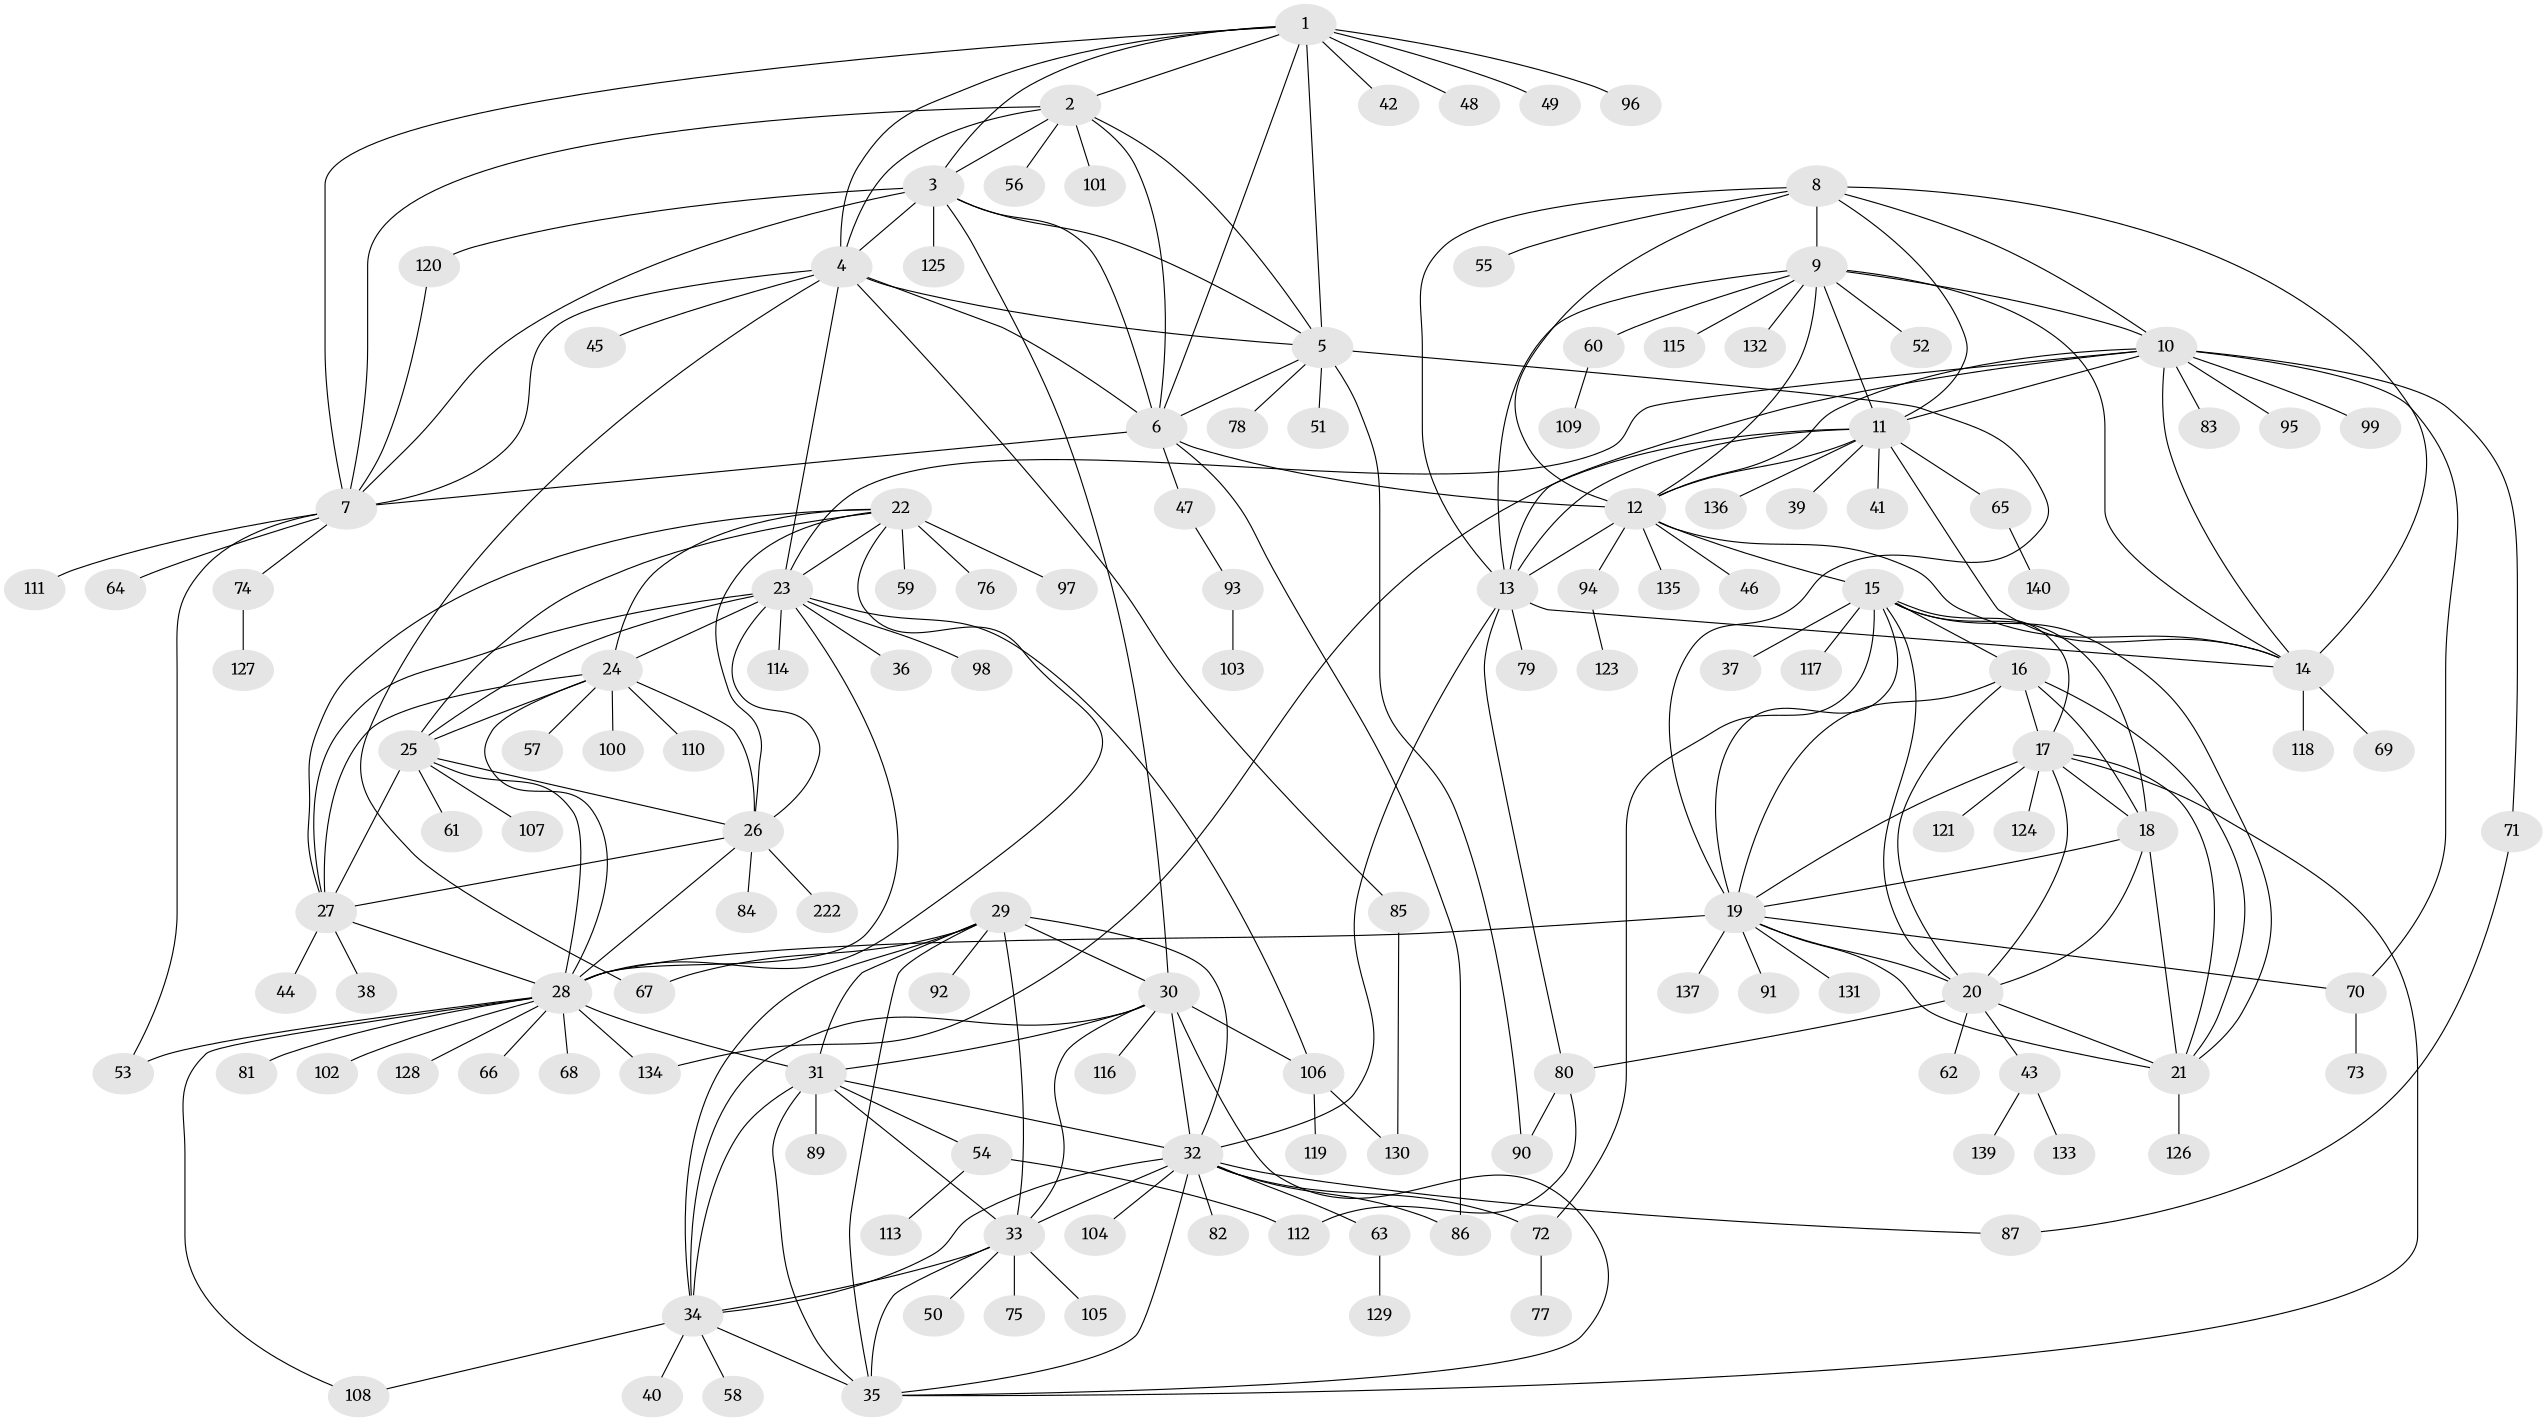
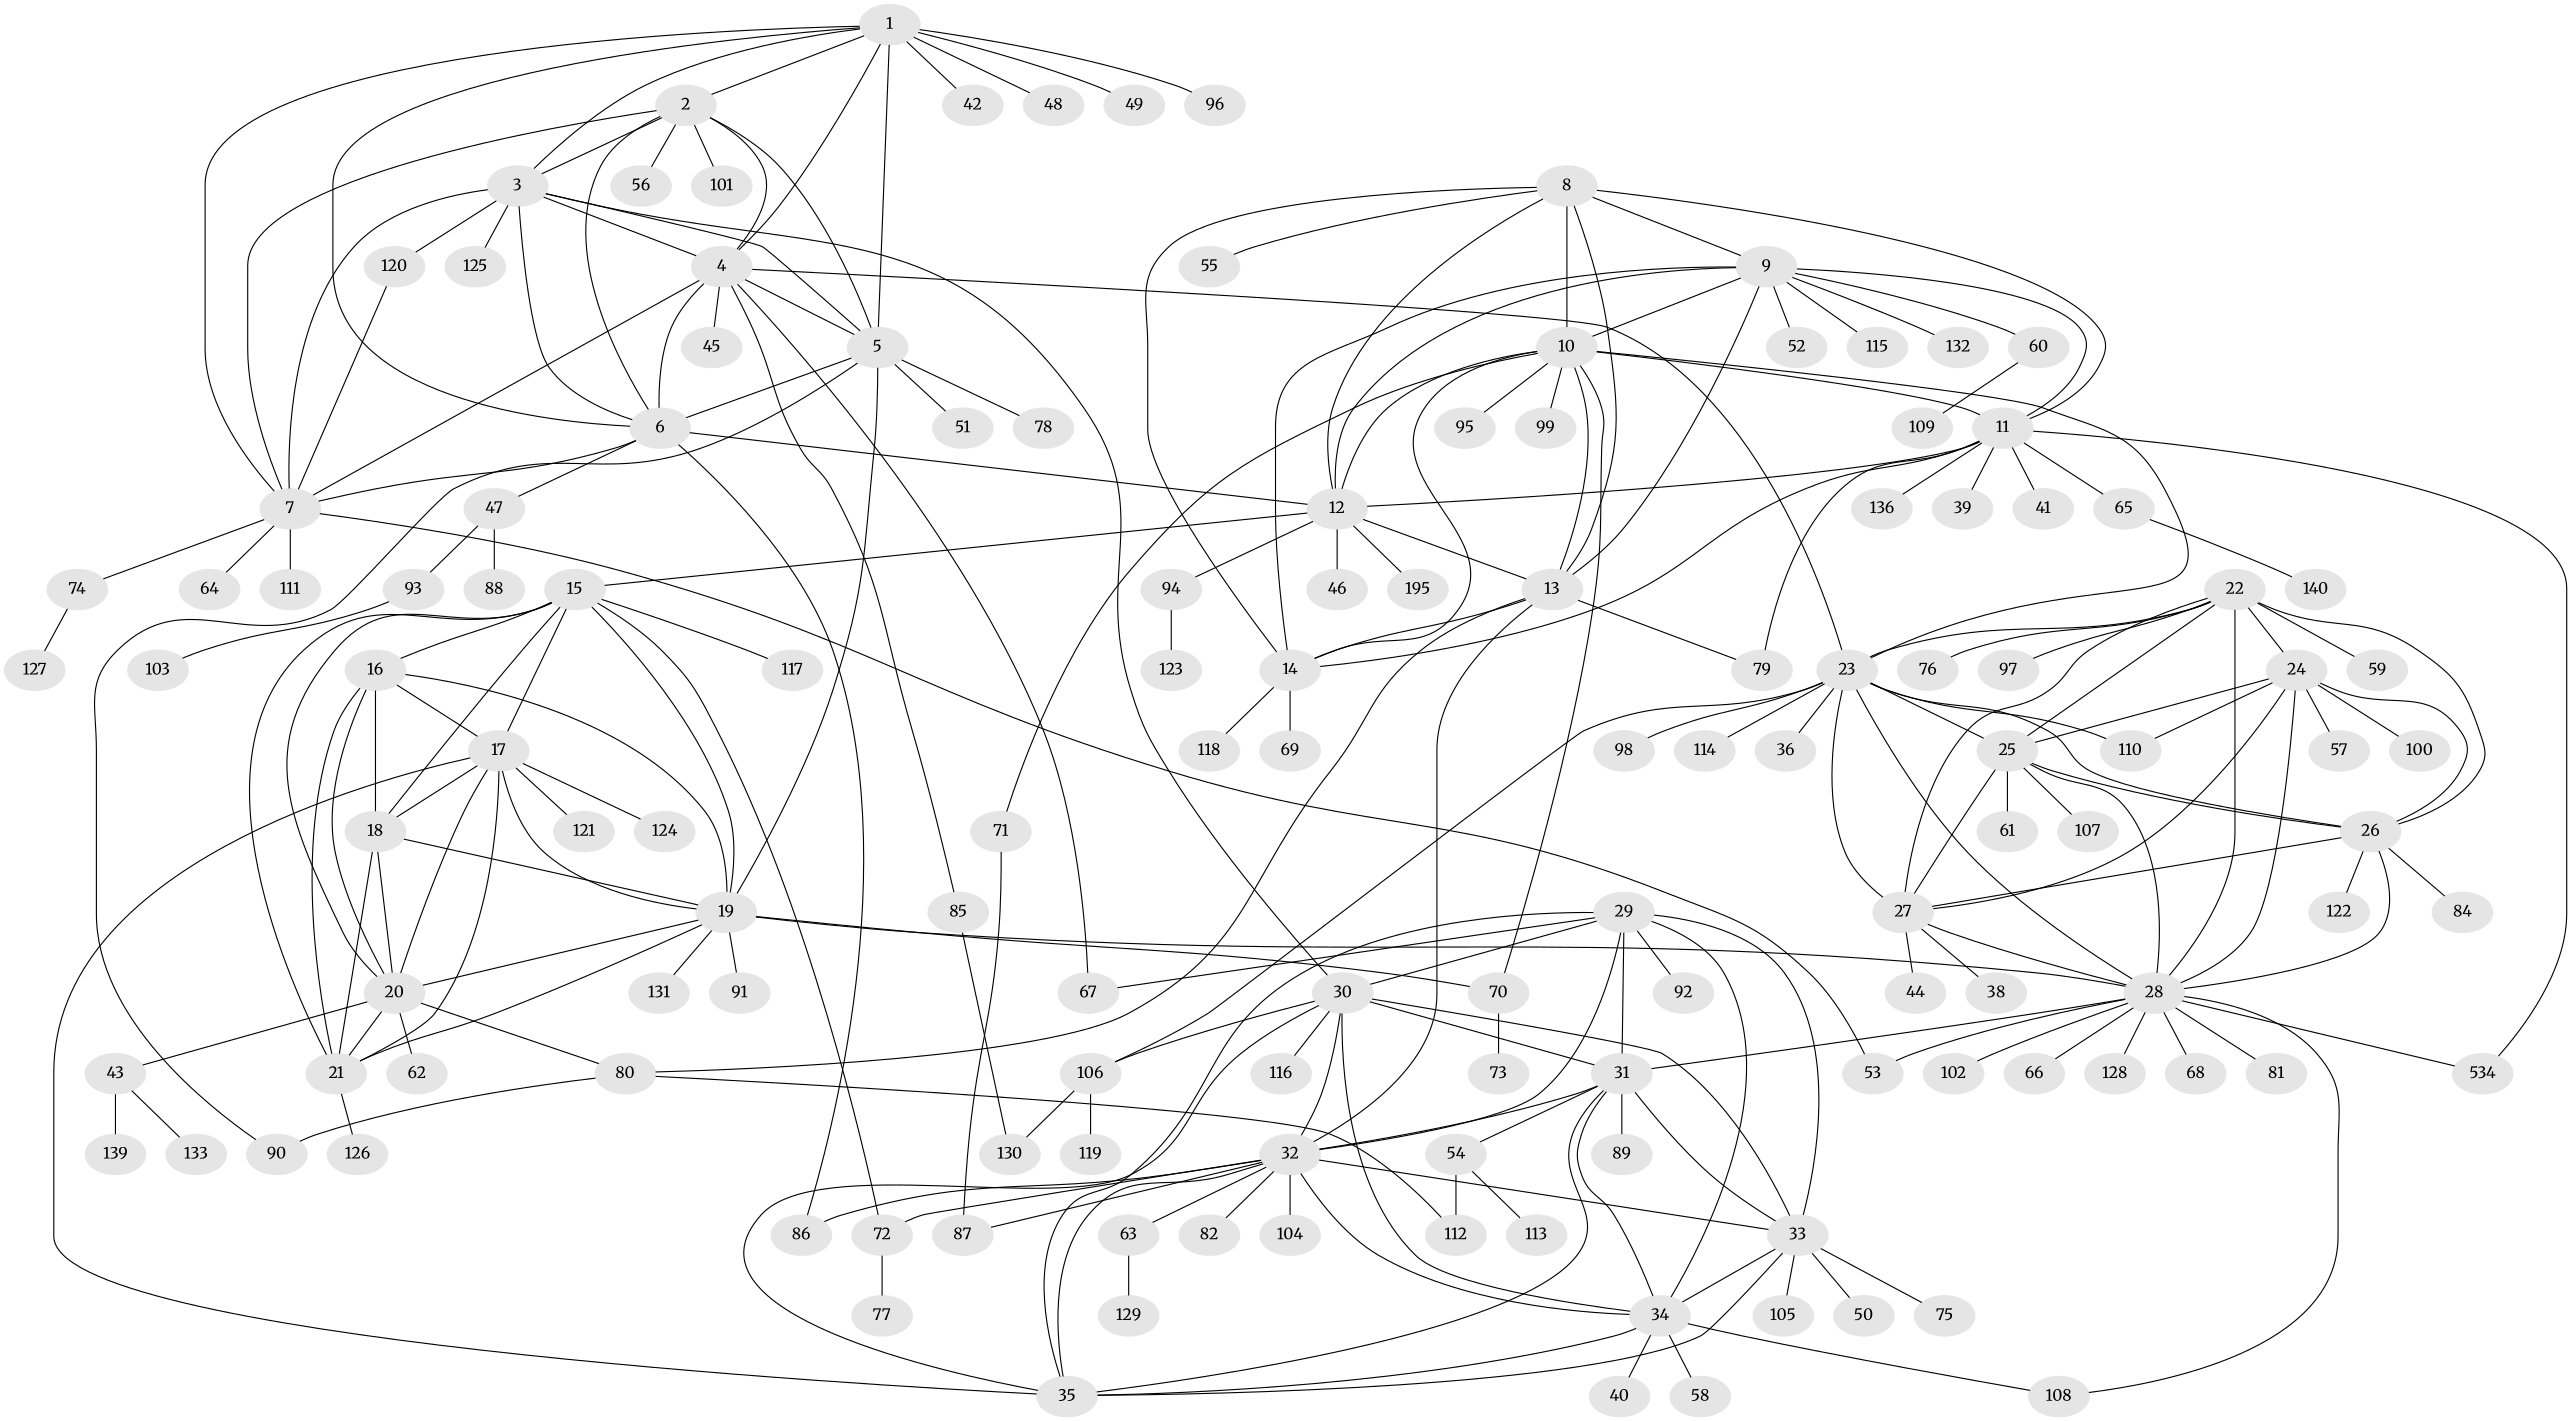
  graph {
    fontname=Merriweather
    node [color=gray90 fontname=Merriweather style=filled]
    edge [fontname=Merriweather]
    1
    2
    3
    4
    5
    6
    7
    42
    48
    49
    96
    56
    101
    30
    120
    125
    23
    45
    67
    85
    19
    51
    78
    90
    12
    47
    86
    53
    64
    74
    111
    32
    35
    106
    31
    33
    34
    116
    28
    24
    25
    26
    27
    36
    98
    114
    130
    70
    20
    21
    91
    131
-   137
    13
    14
    15
    46
    94
-   135
+   135 [label=195]
+   88
    93
    127
    8
    9
    10
    11
    55
    52
    60
    115
    132
    71
-   83
    95
    99
    39
    41
    65
-   134
+   134 [label=534]
    136
    79
    80
    69
    118
    109
    73
    87
    140
    16
    17
    18
-   37
    72
    117
    123
    63
    82
    104
    112
    121
    124
    43
    62
    126
    77
    66
    68
    81
    102
    108
    128
    133
    139
    22
    59
    76
    97
    57
    100
    110
    61
    107
    84
-   122 [label=222]
+   122
    38
    44
    119
    54
    89
    29
    92
    50
    75
    105
    40
    58
    113
    129
    103
    1 -- 2
    1 -- 3
    1 -- 4
    1 -- 5
    1 -- 6
    1 -- 7
    1 -- 42
    1 -- 48
    1 -- 49
    1 -- 96
    2 -- 3
    2 -- 4
    2 -- 5
    2 -- 6
    2 -- 7
    2 -- 56
    2 -- 101
    3 -- 4
    3 -- 5
    3 -- 6
    3 -- 7
    3 -- 30
    3 -- 120
    3 -- 125
    4 -- 5
    4 -- 6
    4 -- 7
    4 -- 23
    4 -- 45
    4 -- 67
    4 -- 85
    5 -- 6
    5 -- 19
    5 -- 51
    5 -- 78
    5 -- 90
    6 -- 7
    6 -- 12
    6 -- 47
    6 -- 86
    7 -- 53
    7 -- 64
    7 -- 74
    7 -- 111
    30 -- 32
    30 -- 35
    30 -- 106
    30 -- 31
    30 -- 33
    30 -- 34
    30 -- 116
    120 -- 7
    23 -- 106
    23 -- 28
-   23 -- 24
+   23 -- 110
    23 -- 25
    23 -- 26
    23 -- 27
    23 -- 36
    23 -- 98
    23 -- 114
    85 -- 130
    19 -- 28
    19 -- 70
    19 -- 20
    19 -- 21
    19 -- 91
    19 -- 131
-   19 -- 137
    12 -- 13
-   12 -- 14
    12 -- 15
    12 -- 46
    12 -- 94
    12 -- 135
+   47 -- 88
    47 -- 93
    74 -- 127
    32 -- 86
    32 -- 35
    32 -- 33
    32 -- 34
    32 -- 87
    32 -- 72
    32 -- 63
    32 -- 82
    32 -- 104
    106 -- 130
    106 -- 119
    31 -- 32
    31 -- 35
    31 -- 33
    31 -- 34
    31 -- 54
    31 -- 89
    33 -- 35
    33 -- 34
    33 -- 50
    33 -- 75
    33 -- 105
    34 -- 35
    34 -- 108
    34 -- 40
    34 -- 58
    28 -- 53
    28 -- 31
    28 -- 134
    28 -- 66
    28 -- 68
    28 -- 81
    28 -- 102
    28 -- 108
    28 -- 128
    24 -- 28
    24 -- 25
    24 -- 26
    24 -- 27
    24 -- 57
    24 -- 100
    24 -- 110
    25 -- 28
    25 -- 26
    25 -- 27
    25 -- 61
    25 -- 107
    26 -- 28
    26 -- 27
    26 -- 84
    26 -- 122
    27 -- 28
    27 -- 38
    27 -- 44
    70 -- 73
    20 -- 21
    20 -- 80
    20 -- 43
    20 -- 62
    21 -- 126
    13 -- 32
    13 -- 14
    13 -- 79
    13 -- 80
    14 -- 69
    14 -- 118
    15 -- 19
    15 -- 20
    15 -- 21
    15 -- 16
    15 -- 17
    15 -- 18
-   15 -- 37
    15 -- 72
    15 -- 117
    94 -- 123
    93 -- 103
    8 -- 12
    8 -- 13
    8 -- 14
    8 -- 9
    8 -- 10
    8 -- 11
    8 -- 55
    9 -- 12
    9 -- 13
    9 -- 14
    9 -- 10
    9 -- 11
    9 -- 52
    9 -- 60
    9 -- 115
    9 -- 132
    10 -- 23
    10 -- 12
    10 -- 70
    10 -- 13
    10 -- 14
    10 -- 11
    10 -- 71
-   10 -- 83
    10 -- 95
    10 -- 99
    11 -- 12
-   11 -- 13
+   11 -- 79
    11 -- 14
    11 -- 39
    11 -- 41
    11 -- 65
    11 -- 134
    11 -- 136
    60 -- 109
    71 -- 87
    65 -- 140
    80 -- 90
    80 -- 112
    16 -- 19
    16 -- 20
    16 -- 21
    16 -- 17
    16 -- 18
    17 -- 19
    17 -- 35
    17 -- 20
    17 -- 21
    17 -- 18
    17 -- 121
    17 -- 124
    18 -- 19
    18 -- 20
    18 -- 21
    72 -- 77
    63 -- 129
    43 -- 133
    43 -- 139
    22 -- 23
    22 -- 28
    22 -- 24
    22 -- 25
    22 -- 26
    22 -- 27
    22 -- 59
    22 -- 76
    22 -- 97
    54 -- 112
    54 -- 113
    29 -- 30
    29 -- 67
    29 -- 32
    29 -- 35
    29 -- 31
    29 -- 33
    29 -- 34
    29 -- 92
  }
